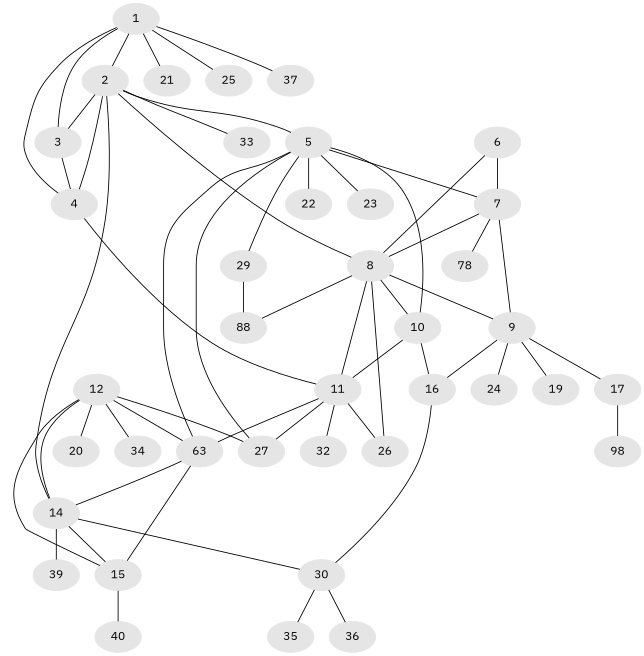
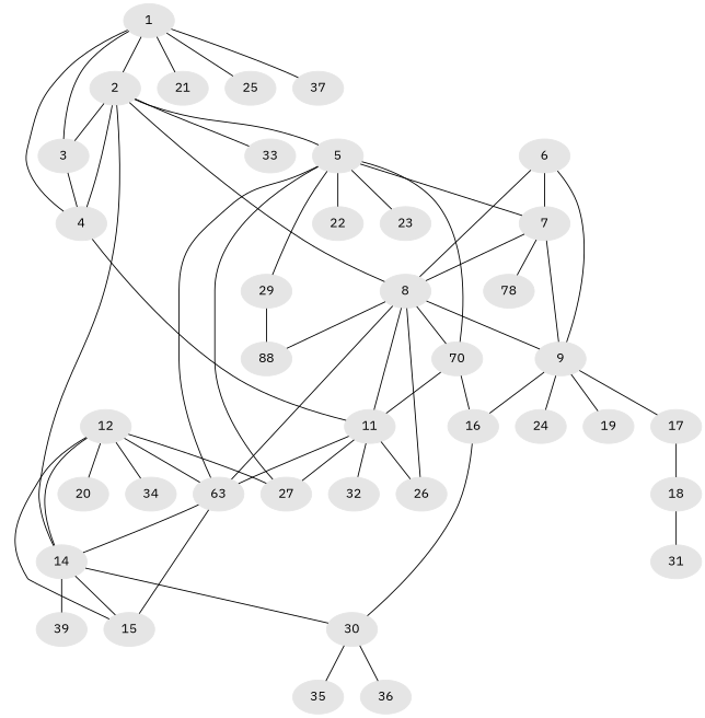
  graph {
    fontname="IBM Plex Sans"
    node [color=gray90 fontname="IBM Plex Sans" style=filled]
    edge [fontname="IBM Plex Sans" weight=1.0]
    1
    2
    3
    4
    21
    25
    37
    5
    8
    14
    33
    11
    7
-   10
+   10 [label=70]
    n15 [label=63]
    22
    23
    27
    29
    9
    26
    n22 [label=88]
    15
    30
    39
    32
    n27 [label=78]
    16
    6
    17
    19
    24
-   18 [label=98]
+   18
    12
    20
    34
-   40
    35
    36
+   31
    1 -- 2
    1 -- 3
    1 -- 4
    1 -- 21
    1 -- 25
    1 -- 37
    2 -- 3 [weight=2.0]
    2 -- 4
    2 -- 5
    2 -- 8
    2 -- 14
    2 -- 33
    3 -- 4
    4 -- 11
    5 -- 7
    5 -- 10
    5 -- n15 [weight=3.0]
    5 -- 22 [weight=2.0]
    5 -- 23
    5 -- 27
    5 -- 29
    8 -- 11
    8 -- 10 [weight=2.0]
+   8 -- n15
    8 -- 9
    8 -- 26
    8 -- n22
    14 -- 15
    14 -- 30
    14 -- 39 [weight=2.0]
    11 -- n15 [weight=2.0]
    11 -- 27
    11 -- 26 [weight=5.0]
    11 -- 32 [weight=2.0]
    7 -- 8
    7 -- 9
    7 -- n27
    10 -- 11 [weight=3.0]
    10 -- 16 [weight=2.0]
    n15 -- 14
    n15 -- 15
    29 -- n22
    9 -- 16
    9 -- 17
    9 -- 19
    9 -- 24
-   15 -- 40
    30 -- 35
    30 -- 36
    16 -- 30
    6 -- 8
    6 -- 7 [weight=5.0]
+   6 -- 9
    17 -- 18
+   18 -- 31
    12 -- 14
    12 -- n15
    12 -- 27
    12 -- 15
    12 -- 20
    12 -- 34
  }
